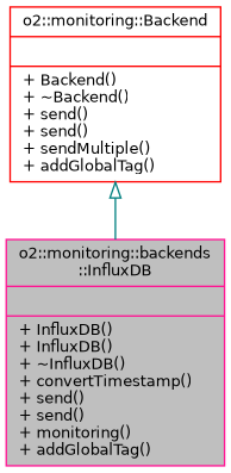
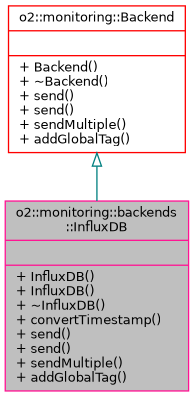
  digraph {
    node [fontname=Helvetica fontsize=10 shape=record]
-   n1 [color=deeppink fillcolor=grey75 fontcolor=black height=0.2 label="{o2::monitoring::backends\l::InfluxDB\n||+ InfluxDB()\l+ InfluxDB()\l+ ~InfluxDB()\l+ convertTimestamp()\l+ send()\l+ send()\l+ monitoring()\l+ addGlobalTag()\l}" style=filled width=0.4]
+   n1 [color=deeppink fillcolor=grey75 fontcolor=black height=0.2 label="{o2::monitoring::backends\l::InfluxDB\n||+ InfluxDB()\l+ InfluxDB()\l+ ~InfluxDB()\l+ convertTimestamp()\l+ send()\l+ send()\l+ sendMultiple()\l+ addGlobalTag()\l}" style=filled width=0.4]
    n2 [color=red height=0.2 label="{o2::monitoring::Backend\n||+ Backend()\l+ ~Backend()\l+ send()\l+ send()\l+ sendMultiple()\l+ addGlobalTag()\l}" width=0.4]
    n2 -> n1 [arrowtail=onormal color=teal dir=back fontname=Helvetica fontsize=10 labelfontname=Helvetica labelfontsize=10 style=solid]
  }
